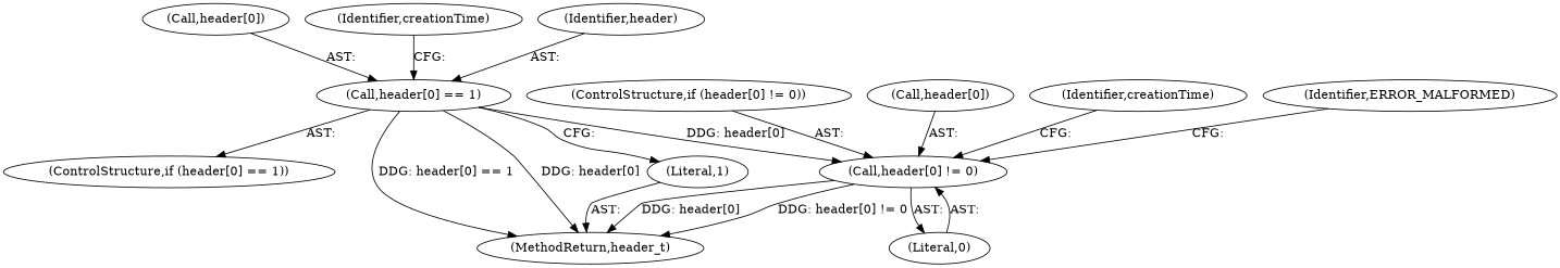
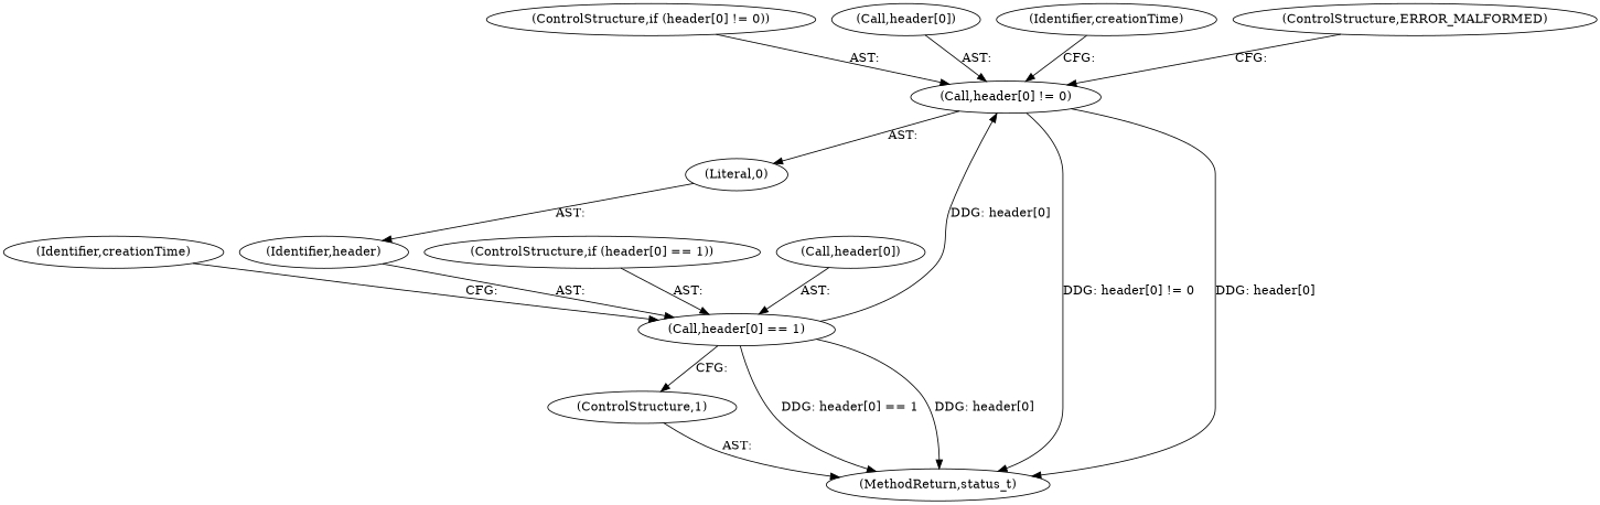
  digraph {
    n1 [label="(Call,header[0] != 0)"]
    n2 [label="(Literal,0)"]
-   n3 [label="(MethodReturn,header_t)"]
+   n3 [label="(MethodReturn,status_t)"]
    n4 [label="(ControlStructure,if (header[0] != 0))"]
    n5 [label="(Call,header[0] == 1)"]
-   n6 [label="(Literal,1)"]
+   n6 [label="(ControlStructure,1)"]
    n7 [label="(ControlStructure,if (header[0] == 1))"]
    n8 [label="(Call,header[0])"]
    n9 [label="(Identifier,creationTime)"]
    n10 [label="(Call,header[0])"]
    n11 [label="(Identifier,creationTime)"]
    n12 [label="(Identifier,header)"]
-   n13 [label="(Identifier,ERROR_MALFORMED)"]
+   n13 [label="(ControlStructure,ERROR_MALFORMED)"]
    n1 -> n2 [label="AST: "]
    n1 -> n3 [label="DDG: header[0] != 0"]
    n1 -> n3 [label="DDG: header[0]"]
-   n2 -> n1 [label="AST: "]
+   n2 -> n12 [label="AST: "]
    n4 -> n1 [label="AST: "]
    n5 -> n1 [label="DDG: header[0]"]
    n5 -> n3 [label="DDG: header[0] == 1"]
    n5 -> n3 [label="DDG: header[0]"]
    n5 -> n6 [label="CFG: "]
-   n5 -> n7 [label="AST: "]
+   n7 -> n5 [label="AST: "]
    n6 -> n3 [label="AST: "]
    n8 -> n1 [label="AST: "]
    n9 -> n1 [label="CFG: "]
    n10 -> n5 [label="AST: "]
    n11 -> n5 [label="CFG: "]
    n12 -> n5 [label="AST: "]
    n13 -> n1 [label="CFG: "]
  }
